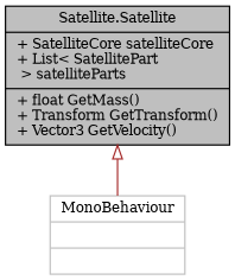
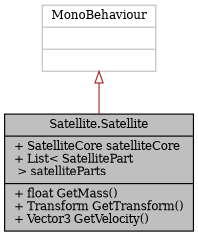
  digraph {
    fontname="DejaVu Serif"
    node [fontname="DejaVu Serif" fontsize=10 shape=record style=filled]
    n1 [color=black fillcolor=grey75 fontcolor=black height=0.2 label="{Satellite.Satellite\n|+ SatelliteCore satelliteCore\l+ List\< SatellitePart\l \> satelliteParts\l|+ float GetMass()\l+ Transform GetTransform()\l+ Vector3 GetVelocity()\l}" width=0.4]
    n2 [color=grey75 fillcolor=white height=0.2 label="{MonoBehaviour\n||}" width=0.4]
-   n1 -> n2 [arrowtail=onormal color=brown dir=back fontname="DejaVu Serif" fontsize=10 labelfontname=Helvetica labelfontsize=10 style=solid]
+   n2 -> n1 [arrowtail=onormal color=brown dir=back fontname="DejaVu Serif" fontsize=10 labelfontname=Helvetica labelfontsize=10 style=solid]
  }
